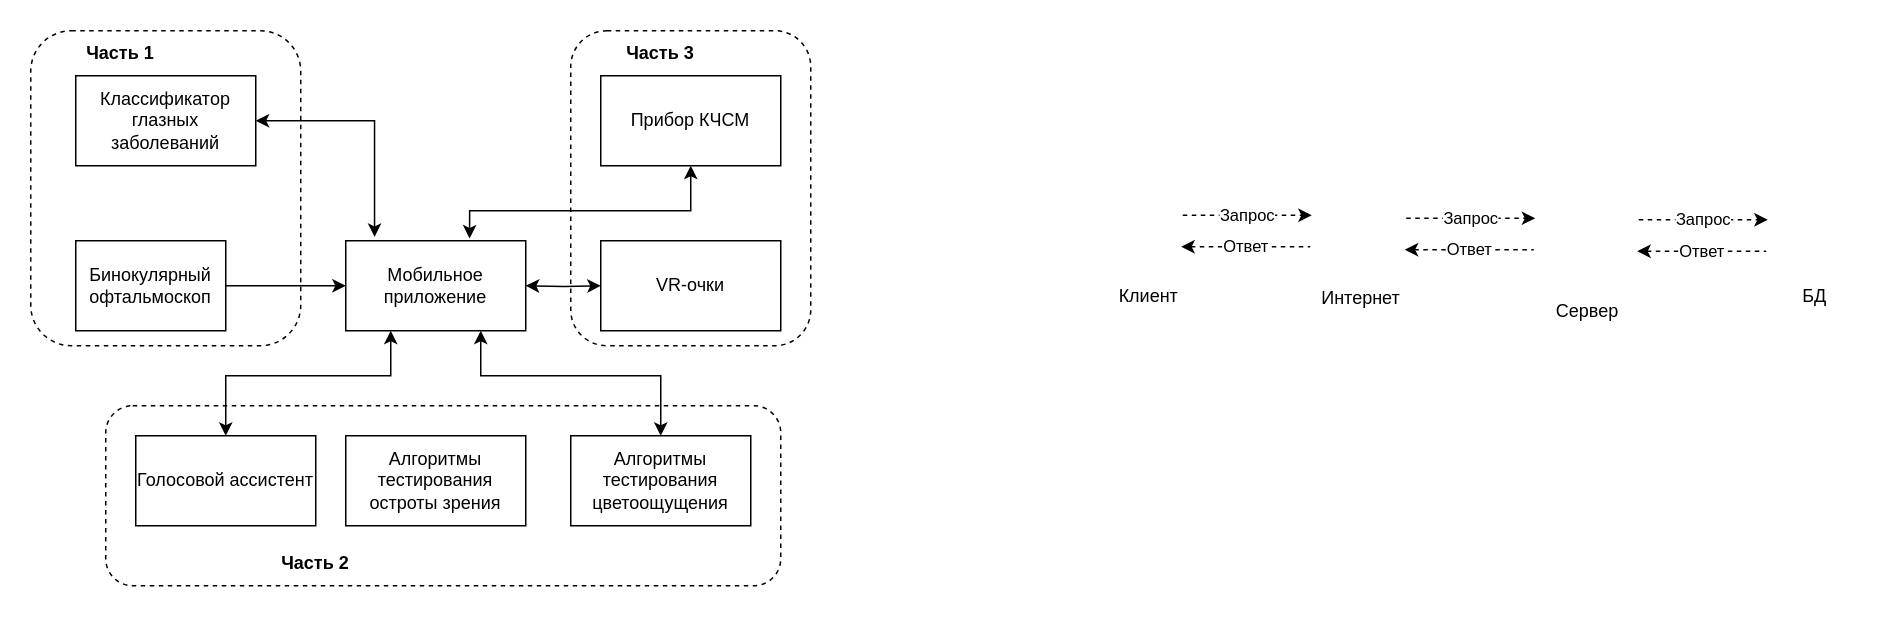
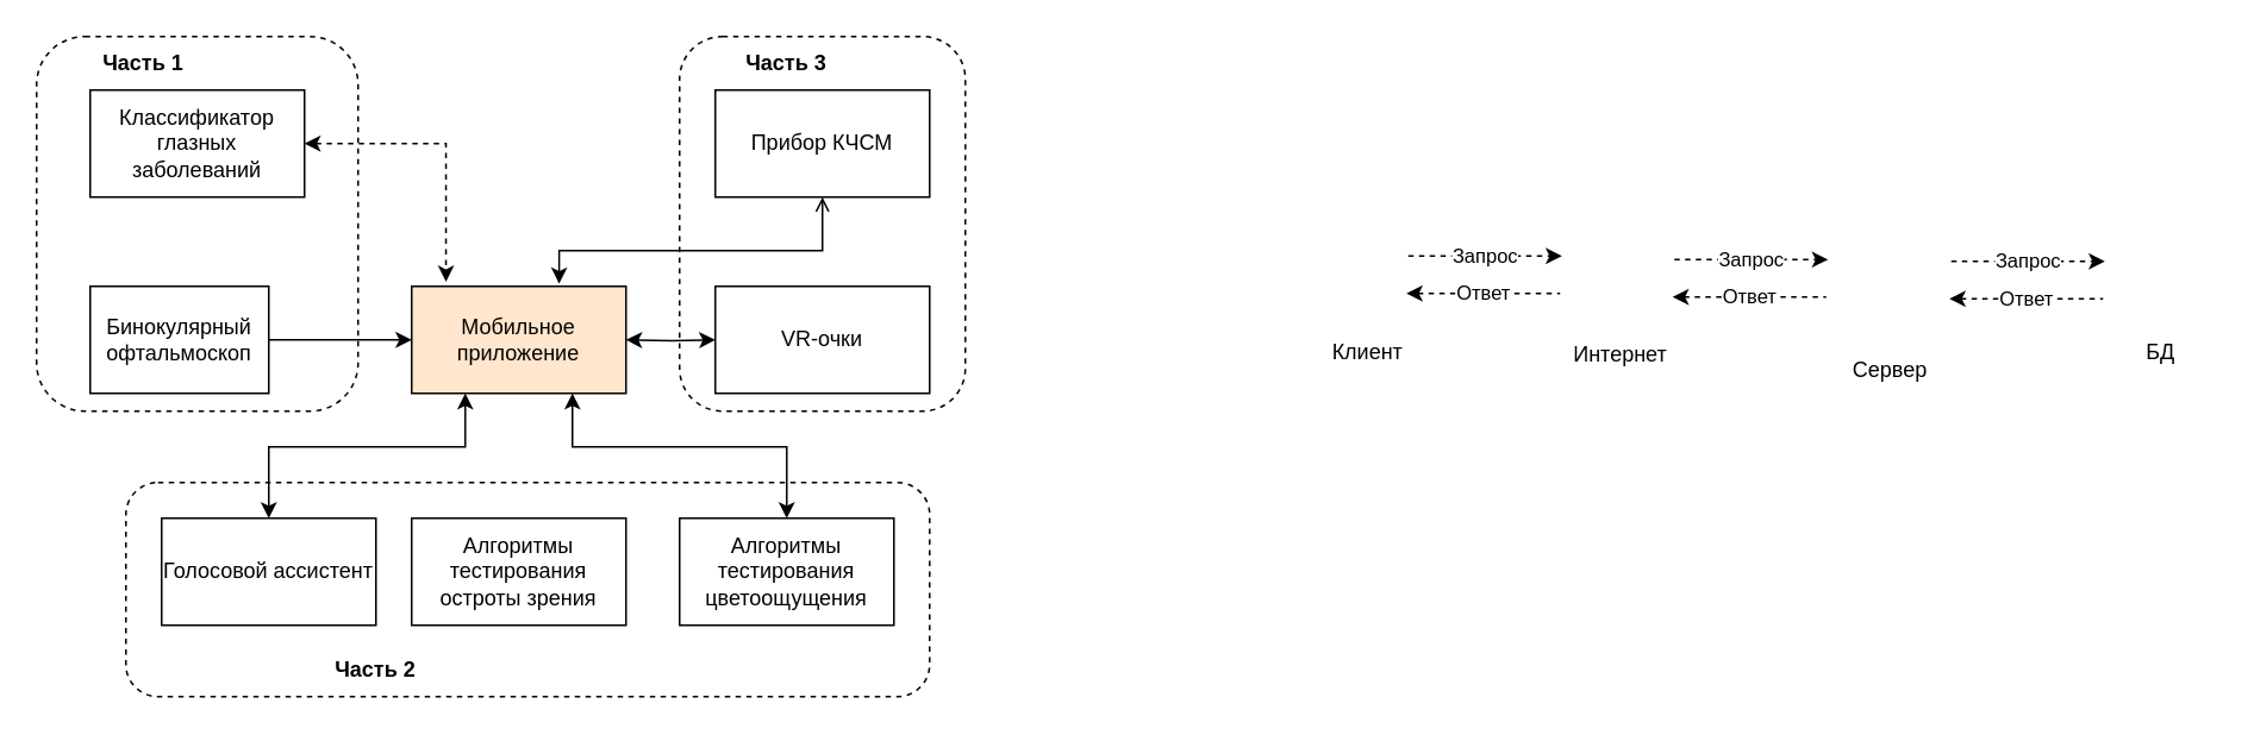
  <mxCell id="0" />
  <mxCell id="1" parent="0" />
  <mxCell id="2" value="" style="rounded=1;whiteSpace=wrap;html=1;fillColor=none;dashed=1;" vertex="1" parent="1"><mxGeometry x="70" y="270" width="450" height="120" as="geometry" /></mxCell>
  <mxCell id="3" value="" style="rounded=1;whiteSpace=wrap;html=1;fillColor=none;dashed=1;" vertex="1" parent="1"><mxGeometry x="20" y="20" width="180" height="210" as="geometry" /></mxCell>
  <mxCell id="4" value="Бинокулярный офтальмоскоп" style="rounded=0;whiteSpace=wrap;html=1;" vertex="1" parent="1"><mxGeometry x="50" y="160" width="100" height="60" as="geometry" /></mxCell>
- <mxCell id="5" value="Мобильное приложение" style="rounded=0;whiteSpace=wrap;html=1;" vertex="1" parent="1"><mxGeometry x="230" y="160" width="120" height="60" as="geometry" /></mxCell>
+ <mxCell id="5" value="Мобильное приложение" style="rounded=0;whiteSpace=wrap;html=1;fillColor=#ffe6cc;" vertex="1" parent="1"><mxGeometry x="230" y="160" width="120" height="60" as="geometry" /></mxCell>
  <mxCell id="6" value="Классификатор глазных заболеваний" style="rounded=0;whiteSpace=wrap;html=1;" vertex="1" parent="1"><mxGeometry x="50" y="50" width="120" height="60" as="geometry" /></mxCell>
  <mxCell id="7" value="Алгоритмы тестирования остроты зрения" style="rounded=0;whiteSpace=wrap;html=1;" vertex="1" parent="1"><mxGeometry x="230" y="290" width="120" height="60" as="geometry" /></mxCell>
  <mxCell id="8" value="Алгоритмы тестирования цветоощущения" style="rounded=0;whiteSpace=wrap;html=1;" vertex="1" parent="1"><mxGeometry x="380" y="290" width="120" height="60" as="geometry" /></mxCell>
  <mxCell id="9" value="Прибор КЧСМ" style="rounded=0;whiteSpace=wrap;html=1;" vertex="1" parent="1"><mxGeometry x="400" y="50" width="120" height="60" as="geometry" /></mxCell>
  <mxCell id="10" value="Голосовой ассистент" style="rounded=0;whiteSpace=wrap;html=1;" vertex="1" parent="1"><mxGeometry x="90" y="290" width="120" height="60" as="geometry" /></mxCell>
  <mxCell id="11" value="VR-очки" style="rounded=0;whiteSpace=wrap;html=1;" vertex="1" parent="1"><mxGeometry x="400" y="160" width="120" height="60" as="geometry" /></mxCell>
  <mxCell id="12" value="" style="endArrow=classic;html=1;rounded=0;exitX=1;exitY=0.5;exitDx=0;exitDy=0;entryX=0;entryY=0.5;entryDx=0;entryDy=0;" edge="1" parent="1" source="4" target="5"><mxGeometry width="50" height="50" relative="1" as="geometry"><mxPoint x="220" y="340" as="sourcePoint" /><mxPoint x="270" y="290" as="targetPoint" /></mxGeometry></mxCell>
- <mxCell id="13" value="" style="endArrow=classic;startArrow=classic;html=1;rounded=0;exitX=1;exitY=0.5;exitDx=0;exitDy=0;entryX=0.16;entryY=-0.043;entryDx=0;entryDy=0;entryPerimeter=0;edgeStyle=orthogonalEdgeStyle;" edge="1" parent="1" source="6" target="5"><mxGeometry width="50" height="50" relative="1" as="geometry"><mxPoint x="250" y="340" as="sourcePoint" /><mxPoint x="300" y="290" as="targetPoint" /></mxGeometry></mxCell>
+ <mxCell id="13" value="" style="endArrow=classic;startArrow=classic;html=1;rounded=0;exitX=1;exitY=0.5;exitDx=0;exitDy=0;entryX=0.16;entryY=-0.043;entryDx=0;entryDy=0;entryPerimeter=0;edgeStyle=orthogonalEdgeStyle;dashed=1;" edge="1" parent="1" source="6" target="5"><mxGeometry width="50" height="50" relative="1" as="geometry"><mxPoint x="250" y="340" as="sourcePoint" /><mxPoint x="300" y="290" as="targetPoint" /></mxGeometry></mxCell>
  <mxCell id="14" value="" style="endArrow=classic;startArrow=classic;html=1;rounded=0;entryX=0;entryY=0.5;entryDx=0;entryDy=0;edgeStyle=orthogonalEdgeStyle;" edge="1" parent="1" target="11"><mxGeometry width="50" height="50" relative="1" as="geometry"><mxPoint x="350" y="190" as="sourcePoint" /><mxPoint x="252" y="229" as="targetPoint" /></mxGeometry></mxCell>
  <mxCell id="15" value="" style="endArrow=classic;startArrow=classic;html=1;rounded=0;edgeStyle=orthogonalEdgeStyle;exitX=0.25;exitY=1;exitDx=0;exitDy=0;" edge="1" parent="1" source="5"><mxGeometry width="50" height="50" relative="1" as="geometry"><mxPoint x="290" y="160" as="sourcePoint" /><mxPoint x="150" y="290" as="targetPoint" /><Array as="points"><mxPoint x="260" y="250" /><mxPoint x="150" y="250" /></Array></mxGeometry></mxCell>
  <mxCell id="16" value="" style="endArrow=classic;startArrow=classic;html=1;rounded=0;entryX=0.5;entryY=0;entryDx=0;entryDy=0;edgeStyle=orthogonalEdgeStyle;exitX=0.75;exitY=1;exitDx=0;exitDy=0;" edge="1" parent="1" source="5" target="8"><mxGeometry width="50" height="50" relative="1" as="geometry"><mxPoint x="360" y="200" as="sourcePoint" /><mxPoint x="400" y="200" as="targetPoint" /><Array as="points"><mxPoint x="320" y="250" /><mxPoint x="440" y="250" /></Array></mxGeometry></mxCell>
- <mxCell id="17" value="" style="endArrow=classic;startArrow=classic;html=1;rounded=0;entryX=0.5;entryY=1;entryDx=0;entryDy=0;edgeStyle=orthogonalEdgeStyle;exitX=0.688;exitY=-0.025;exitDx=0;exitDy=0;exitPerimeter=0;" edge="1" parent="1" source="5" target="9"><mxGeometry width="50" height="50" relative="1" as="geometry"><mxPoint x="330" y="230" as="sourcePoint" /><mxPoint x="400" y="280" as="targetPoint" /><Array as="points"><mxPoint x="313" y="140" /><mxPoint x="460" y="140" /></Array></mxGeometry></mxCell>
+ <mxCell id="17" value="" style="endArrow=open;startArrow=classic;html=1;rounded=0;entryX=0.5;entryY=1;entryDx=0;entryDy=0;edgeStyle=orthogonalEdgeStyle;exitX=0.688;exitY=-0.025;exitDx=0;exitDy=0;exitPerimeter=0;" edge="1" parent="1" source="5" target="9"><mxGeometry width="50" height="50" relative="1" as="geometry"><mxPoint x="330" y="230" as="sourcePoint" /><mxPoint x="400" y="280" as="targetPoint" /><Array as="points"><mxPoint x="313" y="140" /><mxPoint x="460" y="140" /></Array></mxGeometry></mxCell>
  <mxCell id="18" value="" style="rounded=1;whiteSpace=wrap;html=1;fillColor=none;dashed=1;" vertex="1" parent="1"><mxGeometry x="380" y="20" width="160" height="210" as="geometry" /></mxCell>
  <mxCell id="19" value="Часть 3" style="text;html=1;strokeColor=none;fillColor=none;align=center;verticalAlign=middle;whiteSpace=wrap;rounded=0;fontStyle=1" vertex="1" parent="1"><mxGeometry x="410" y="20" width="60" height="30" as="geometry" /></mxCell>
  <mxCell id="20" value="Часть 2" style="text;html=1;strokeColor=none;fillColor=none;align=center;verticalAlign=middle;whiteSpace=wrap;rounded=0;fontStyle=1" vertex="1" parent="1"><mxGeometry x="180" y="360" width="60" height="30" as="geometry" /></mxCell>
  <mxCell id="21" value="Часть 1" style="text;html=1;strokeColor=none;fillColor=none;align=center;verticalAlign=middle;whiteSpace=wrap;rounded=0;fontStyle=1" vertex="1" parent="1"><mxGeometry x="50" y="20" width="60" height="30" as="geometry" /></mxCell>
  <mxCell id="22" value="Сервер" style="shape=image;verticalLabelPosition=bottom;labelBackgroundColor=default;verticalAlign=top;aspect=fixed;imageAspect=0;image=https://cdn-icons-png.flaticon.com/512/5883/5883176.png;" vertex="1" parent="1"><mxGeometry x="1024" y="125" width="68" height="68" as="geometry" /></mxCell>
  <mxCell id="23" value="БД" style="shape=image;verticalLabelPosition=bottom;labelBackgroundColor=default;verticalAlign=top;aspect=fixed;imageAspect=0;image=https://cdn-icons-png.flaticon.com/512/1602/1602309.png;" vertex="1" parent="1"><mxGeometry x="1179" y="122" width="61" height="61" as="geometry" /></mxCell>
  <mxCell id="24" value="Клиент" style="shape=image;verticalLabelPosition=bottom;labelBackgroundColor=default;verticalAlign=top;aspect=fixed;imageAspect=0;image=https://cdn-icons-png.flaticon.com/512/254/254638.png;" vertex="1" parent="1"><mxGeometry x="737" y="126" width="57" height="57" as="geometry" /></mxCell>
  <mxCell id="25" value="" style="group" vertex="1" connectable="0" parent="1"><mxGeometry x="1091" y="146" width="87" height="21" as="geometry" /></mxCell>
  <mxCell id="26" value="Запрос" style="endArrow=classic;html=1;rounded=0;dashed=1;" edge="1" parent="25"><mxGeometry width="50" height="50" relative="1" as="geometry"><mxPoint x="1" as="sourcePoint" /><mxPoint x="87" as="targetPoint" /></mxGeometry></mxCell>
  <mxCell id="27" value="Ответ" style="endArrow=none;html=1;rounded=0;dashed=1;startArrow=classic;startFill=1;endFill=0;" edge="1" parent="25"><mxGeometry width="50" height="50" relative="1" as="geometry"><mxPoint y="21" as="sourcePoint" /><mxPoint x="86" y="21" as="targetPoint" /></mxGeometry></mxCell>
  <mxCell id="28" value="" style="group" vertex="1" connectable="0" parent="1"><mxGeometry x="936" y="145" width="87" height="21" as="geometry" /></mxCell>
  <mxCell id="29" value="Запрос" style="endArrow=classic;html=1;rounded=0;dashed=1;" edge="1" parent="28"><mxGeometry width="50" height="50" relative="1" as="geometry"><mxPoint x="1" as="sourcePoint" /><mxPoint x="87" as="targetPoint" /></mxGeometry></mxCell>
  <mxCell id="30" value="Ответ" style="endArrow=none;html=1;rounded=0;dashed=1;startArrow=classic;startFill=1;endFill=0;" edge="1" parent="28"><mxGeometry width="50" height="50" relative="1" as="geometry"><mxPoint y="21" as="sourcePoint" /><mxPoint x="86" y="21" as="targetPoint" /></mxGeometry></mxCell>
  <mxCell id="31" value="Интернет" style="shape=image;verticalLabelPosition=bottom;labelBackgroundColor=default;verticalAlign=top;aspect=fixed;imageAspect=0;image=https://cdn-icons-png.flaticon.com/512/149/149229.png;" vertex="1" parent="1"><mxGeometry x="878" y="126.5" width="58" height="58" as="geometry" /></mxCell>
  <mxCell id="32" value="" style="group" vertex="1" connectable="0" parent="1"><mxGeometry x="787" y="143" width="87" height="21" as="geometry" /></mxCell>
  <mxCell id="33" value="Запрос" style="endArrow=classic;html=1;rounded=0;dashed=1;" edge="1" parent="32"><mxGeometry width="50" height="50" relative="1" as="geometry"><mxPoint x="1" as="sourcePoint" /><mxPoint x="87" as="targetPoint" /></mxGeometry></mxCell>
  <mxCell id="34" value="Ответ" style="endArrow=none;html=1;rounded=0;dashed=1;startArrow=classic;startFill=1;endFill=0;" edge="1" parent="32"><mxGeometry width="50" height="50" relative="1" as="geometry"><mxPoint y="21" as="sourcePoint" /><mxPoint x="86" y="21" as="targetPoint" /></mxGeometry></mxCell>
